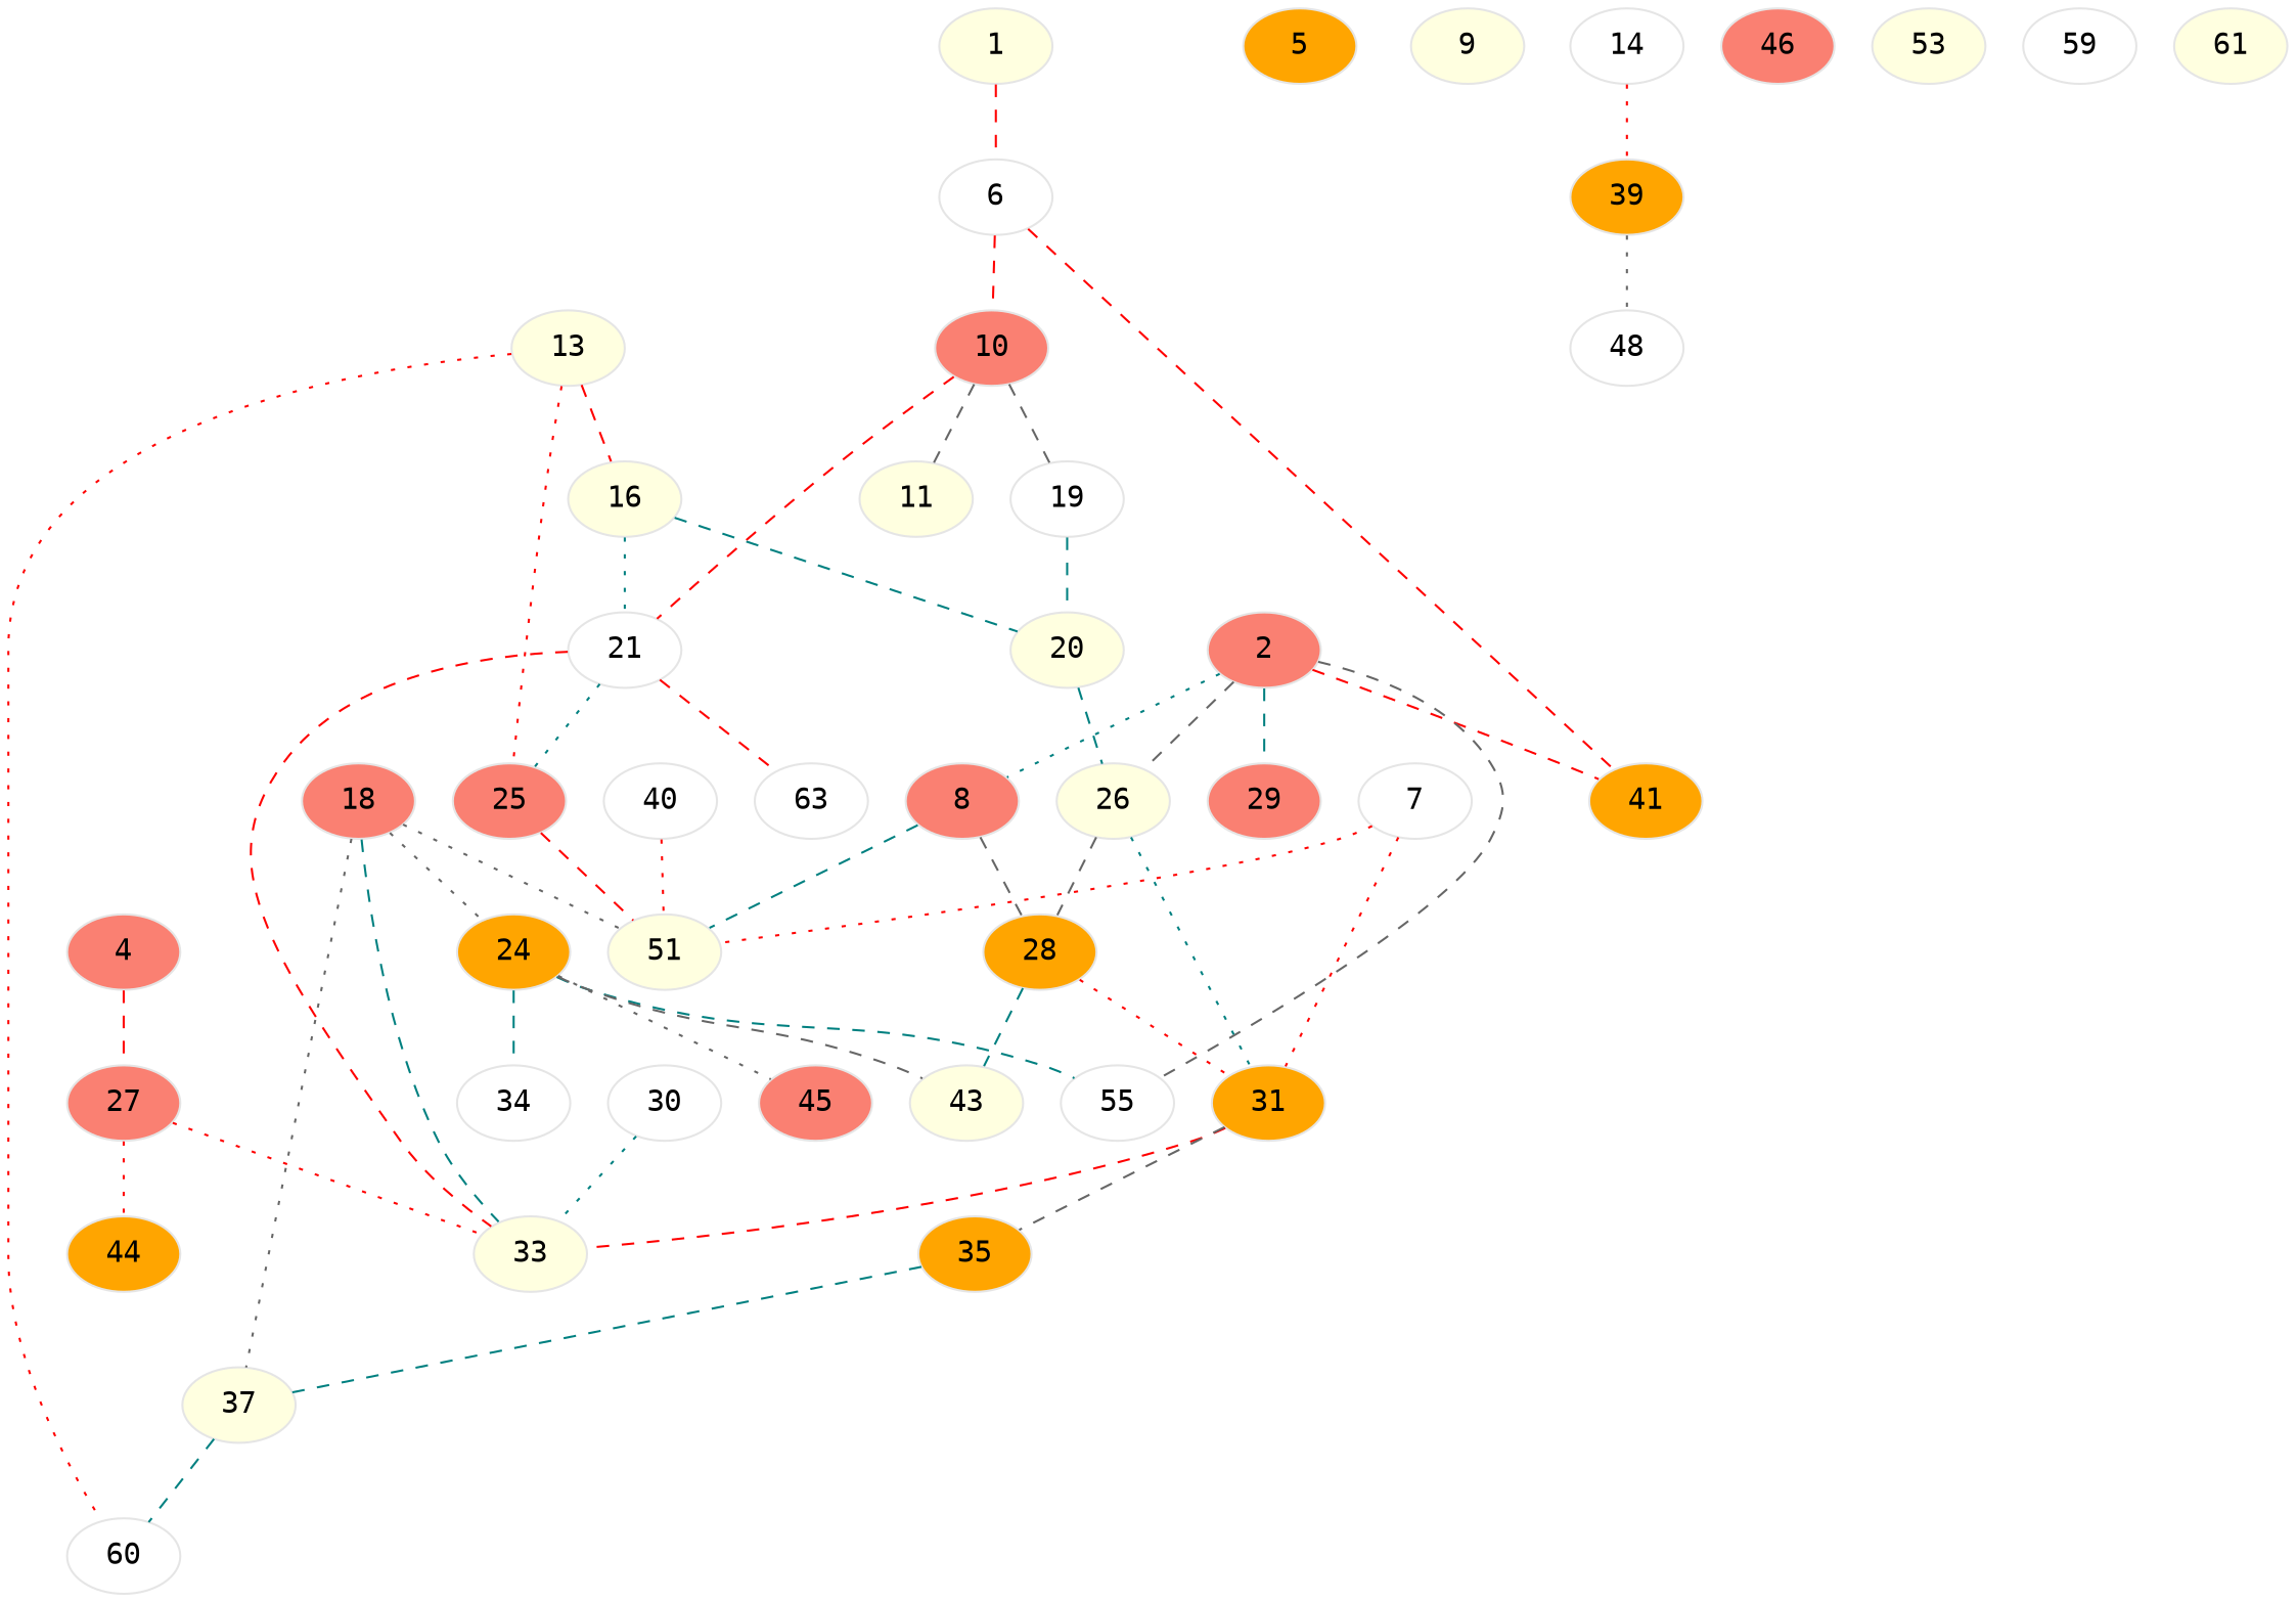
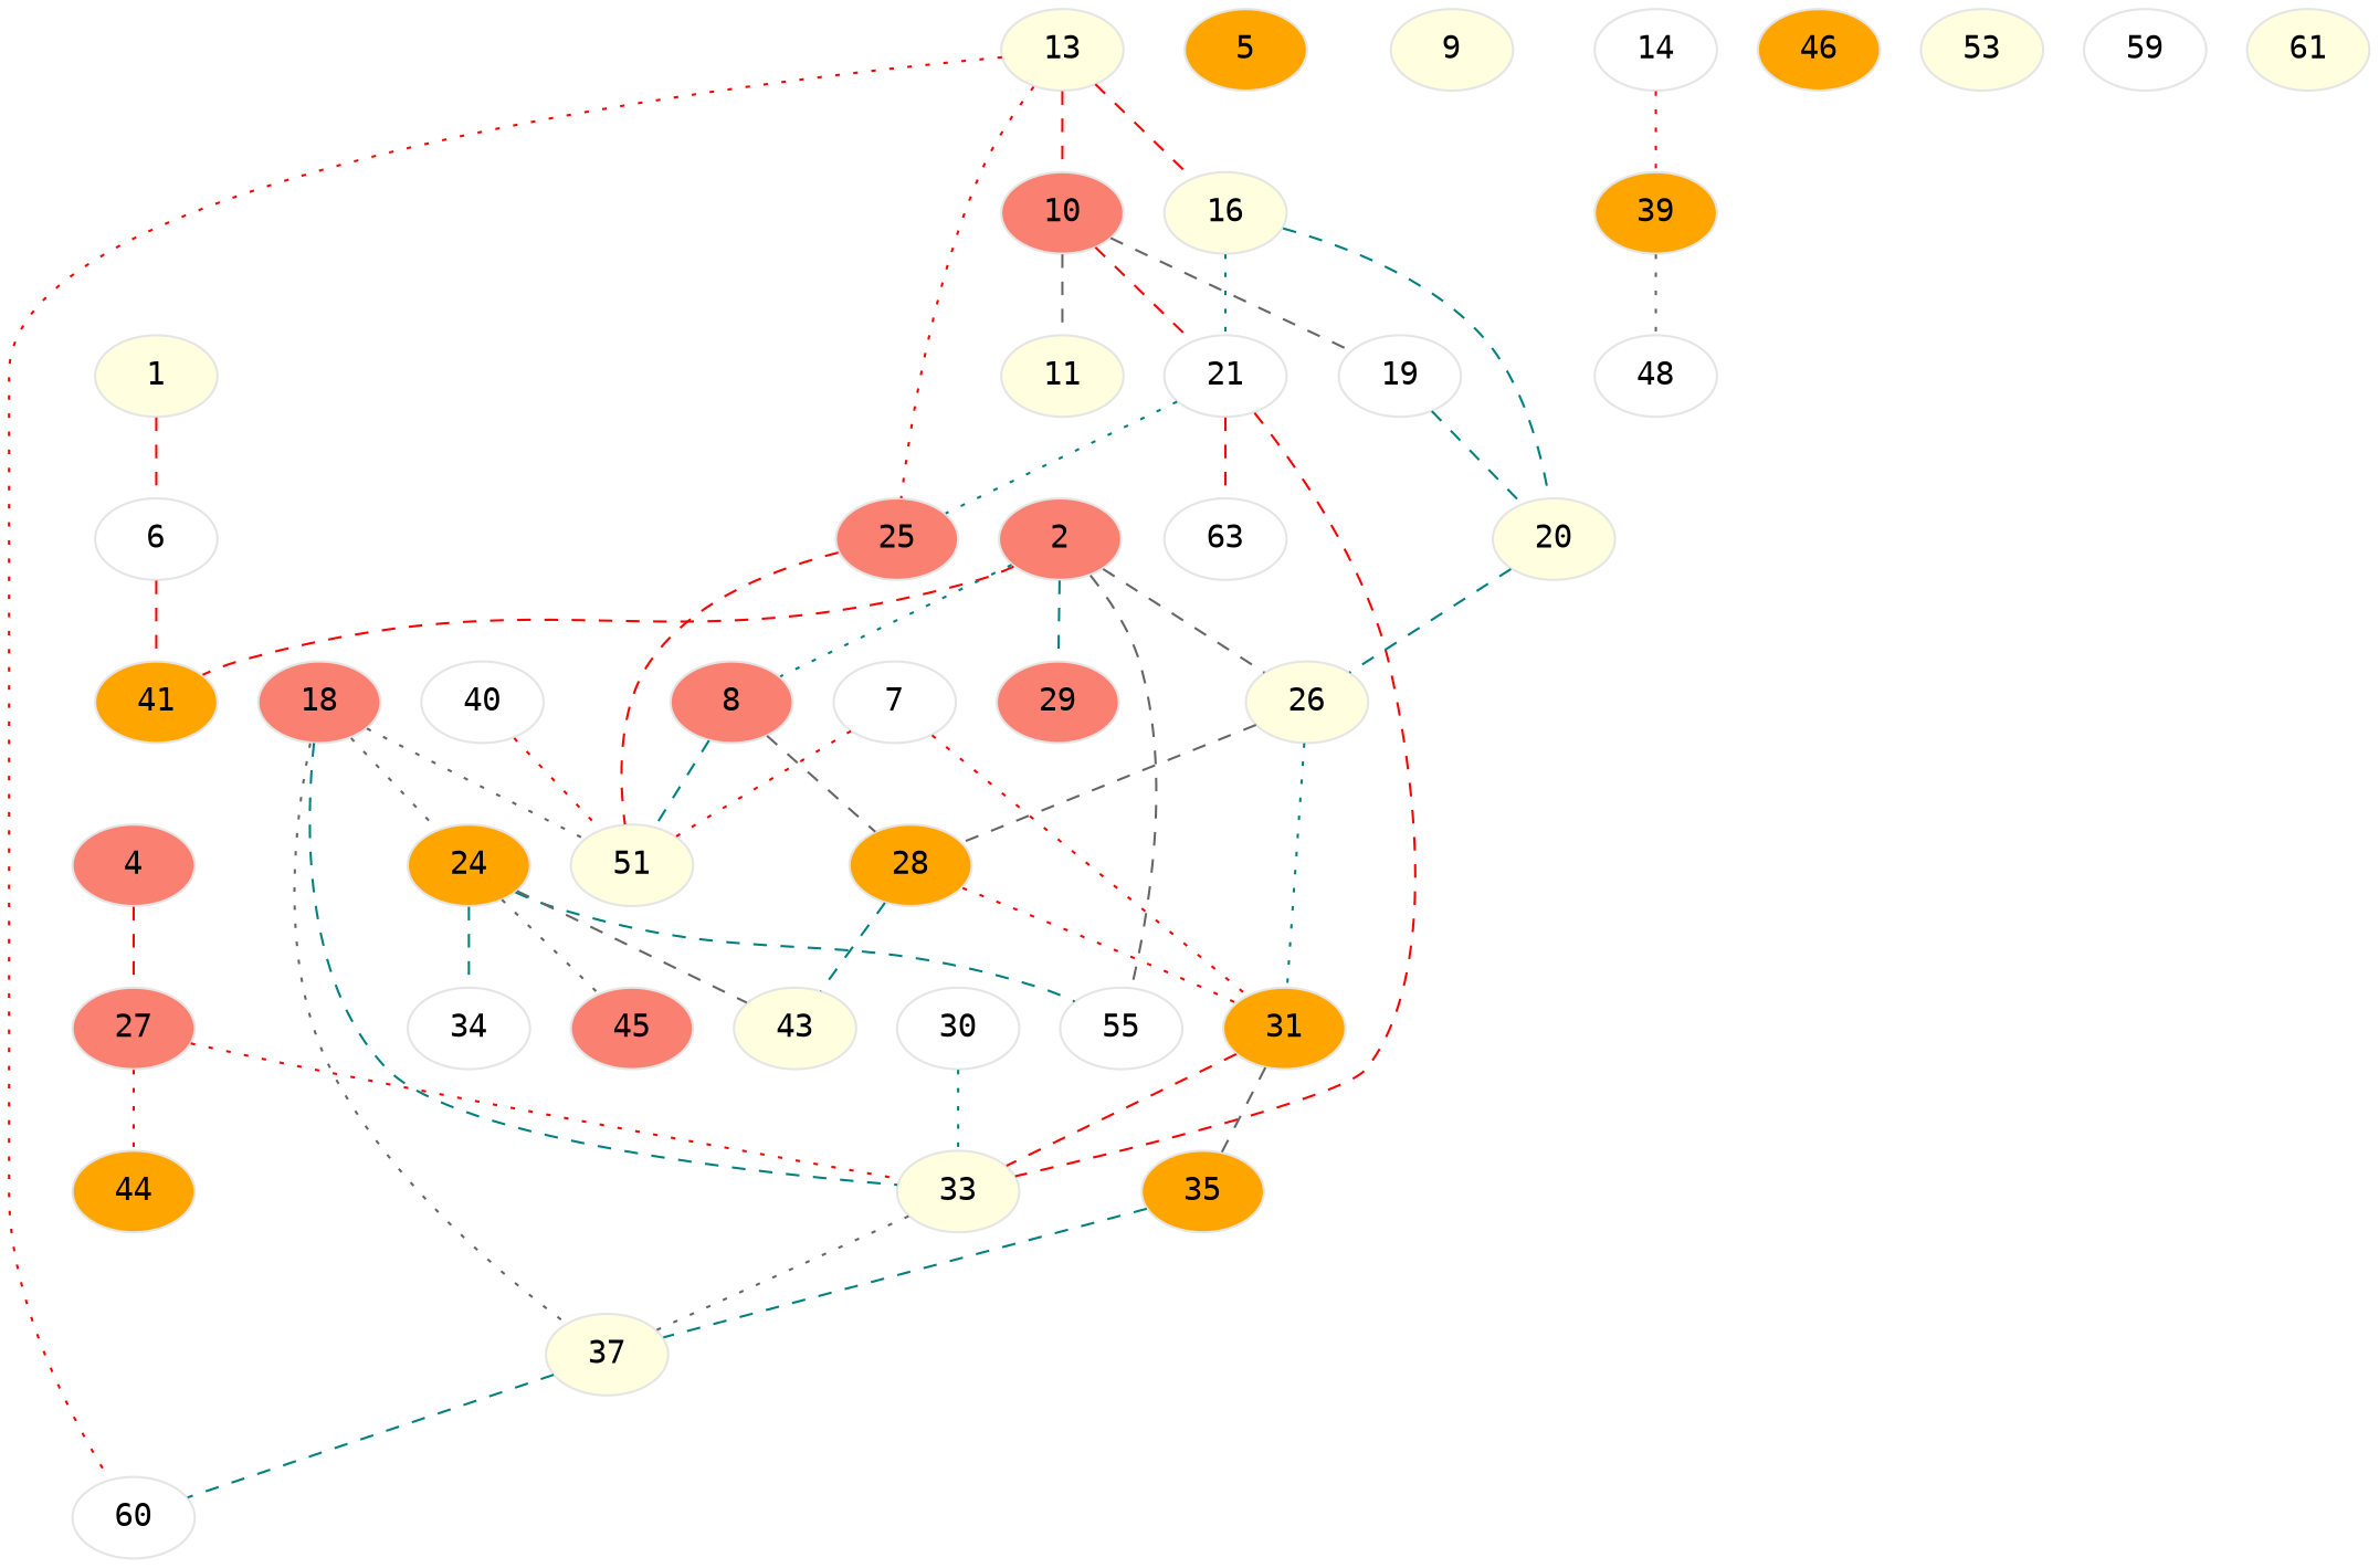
  graph {
    fontname="DejaVu Sans Mono"
    node [color=gray90 fillcolor=lightyellow fontname="DejaVu Sans Mono" style=filled]
    edge [color=red fontname="DejaVu Sans Mono" style=dashed]
    1 [super="+3"]
    6 [fillcolor=white super="+23"]
    41 [fillcolor=orange]
    10 [fillcolor=salmon super="+15"]
    2 [fillcolor=salmon super="+66"]
    8 [fillcolor=salmon super="+12"]
    26
    29 [fillcolor=salmon]
    55 [fillcolor=white super="+64"]
    51 [super="+54"]
    28 [fillcolor=orange super="+36"]
    31 [fillcolor=orange super="+50"]
    27 [fillcolor=salmon super="+49"]
    33 [super="+56"]
    44 [fillcolor=orange]
    4 [fillcolor=salmon]
    5 [fillcolor=orange]
    11 [super="+52"]
    19 [fillcolor=white super="+22"]
    21 [fillcolor=white super="+42"]
    35 [fillcolor=orange]
    7 [fillcolor=white]
    43 [super="+62"]
    9 [super="+57"]
    20 [super="+32"]
    25 [fillcolor=salmon]
    63 [fillcolor=white]
    13 [super="+47"]
    16 [super="+17"]
    60 [fillcolor=white]
    39 [fillcolor=orange super="+67"]
    48 [fillcolor=white super="+65"]
    14 [fillcolor=white]
    18 [fillcolor=salmon super="+38"]
    24 [fillcolor=orange super="+69"]
    37 [super="+68"]
    34 [fillcolor=white super="+58"]
    45 [fillcolor=salmon]
    30 [fillcolor=white]
    40 [fillcolor=white]
-   46 [fillcolor=salmon]
+   46 [fillcolor=orange]
    53
    59 [fillcolor=white]
    61
    1 -- 6
    6 -- 41
-   6 -- 10
+   13 -- 10
    10 -- 11 [color=gray40]
    10 -- 19 [color=gray40]
    10 -- 21
    2 -- 41
    2 -- 8 [color=teal style=dotted]
    2 -- 26 [color=gray40]
    2 -- 29 [color=teal]
    2 -- 55 [color=gray40]
    8 -- 51 [color=teal]
    8 -- 28 [color=gray40]
    26 -- 28 [color=gray40]
    26 -- 31 [color=teal style=dotted]
    28 -- 31 [style=dotted]
    28 -- 43 [color=teal]
    31 -- 33 [weight=2]
    31 -- 35 [color=gray40]
    27 -- 33 [style=dotted]
    27 -- 44 [style=dotted]
+   33 -- 37 [color=gray40 style=dotted]
    4 -- 27
    19 -- 20 [color=teal]
    21 -- 33
    21 -- 25 [color=teal style=dotted]
    21 -- 63
    35 -- 37 [color=teal]
    7 -- 51 [style=dotted]
    7 -- 31 [style=dotted]
    20 -- 26 [color=teal]
    25 -- 51
    13 -- 25 [style=dotted]
    13 -- 16 [weight=2]
    13 -- 60 [style=dotted]
    16 -- 21 [color=teal style=dotted]
    16 -- 20 [color=teal]
    39 -- 48 [color=gray40 style=dotted]
    14 -- 39 [style=dotted]
    18 -- 51 [color=gray40 style=dotted weight=2]
    18 -- 33 [color=teal]
    18 -- 24 [color=gray40 style=dotted]
    18 -- 37 [color=gray40 style=dotted]
    24 -- 55 [color=teal]
    24 -- 43 [color=gray40]
    24 -- 34 [color=teal]
    24 -- 45 [color=gray40 style=dotted]
    37 -- 60 [color=teal]
    30 -- 33 [color=teal style=dotted]
    40 -- 51 [style=dotted]
  }
